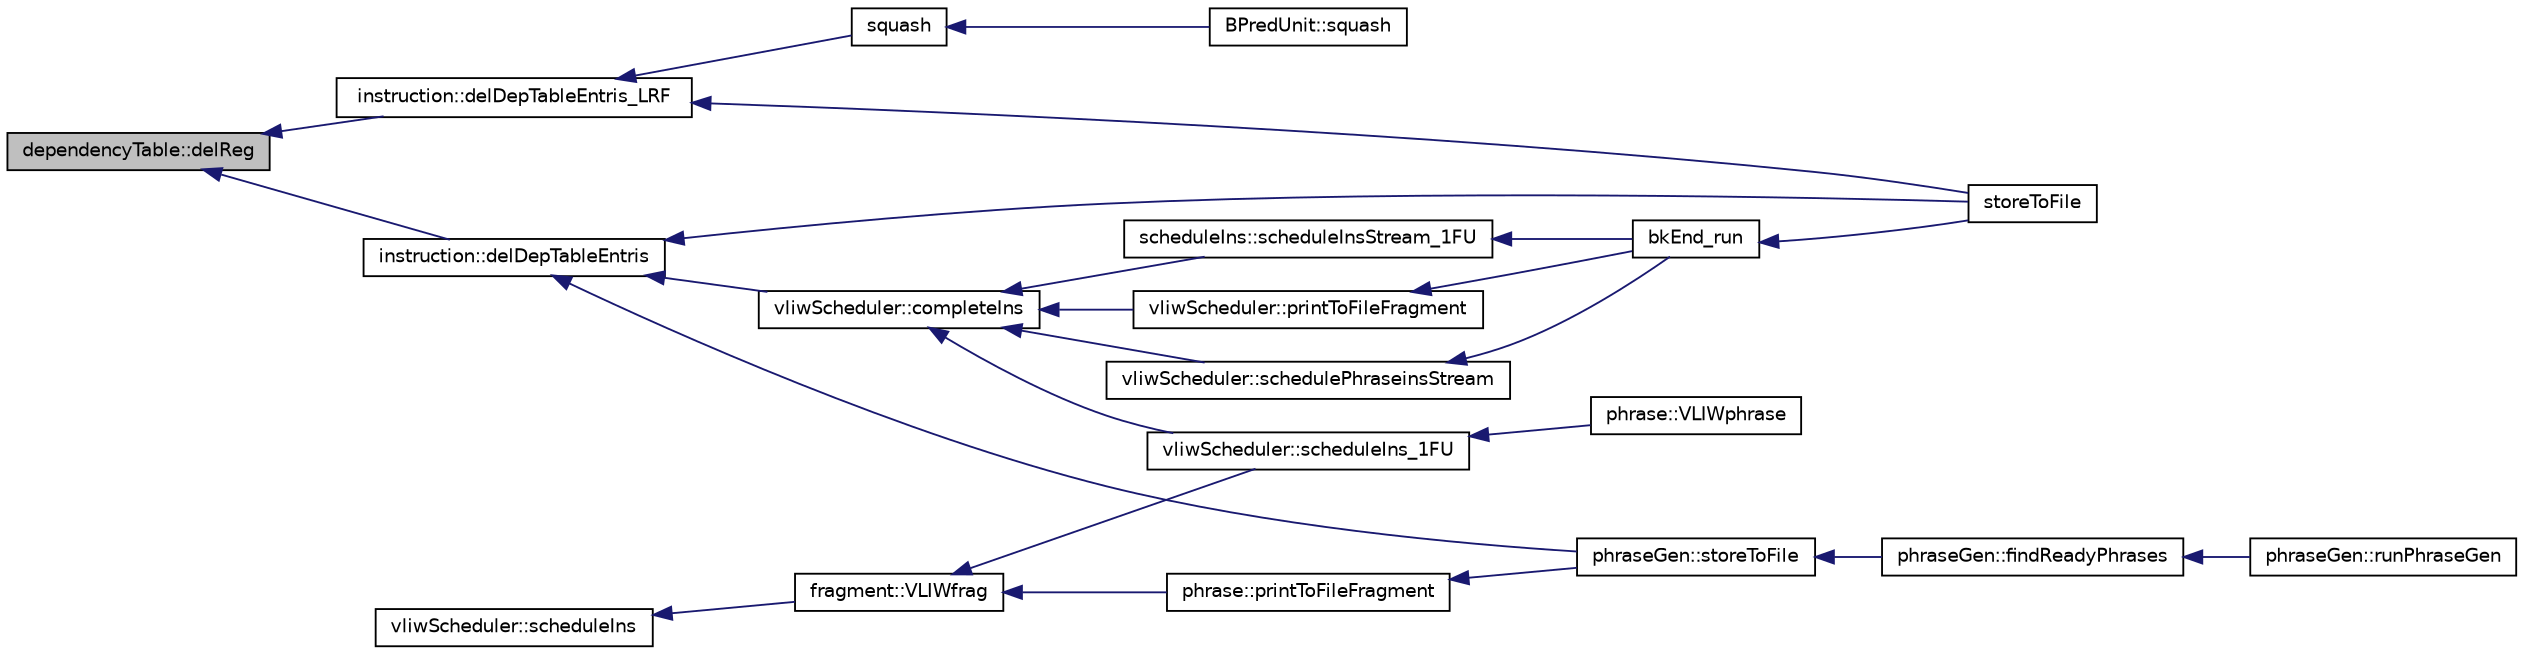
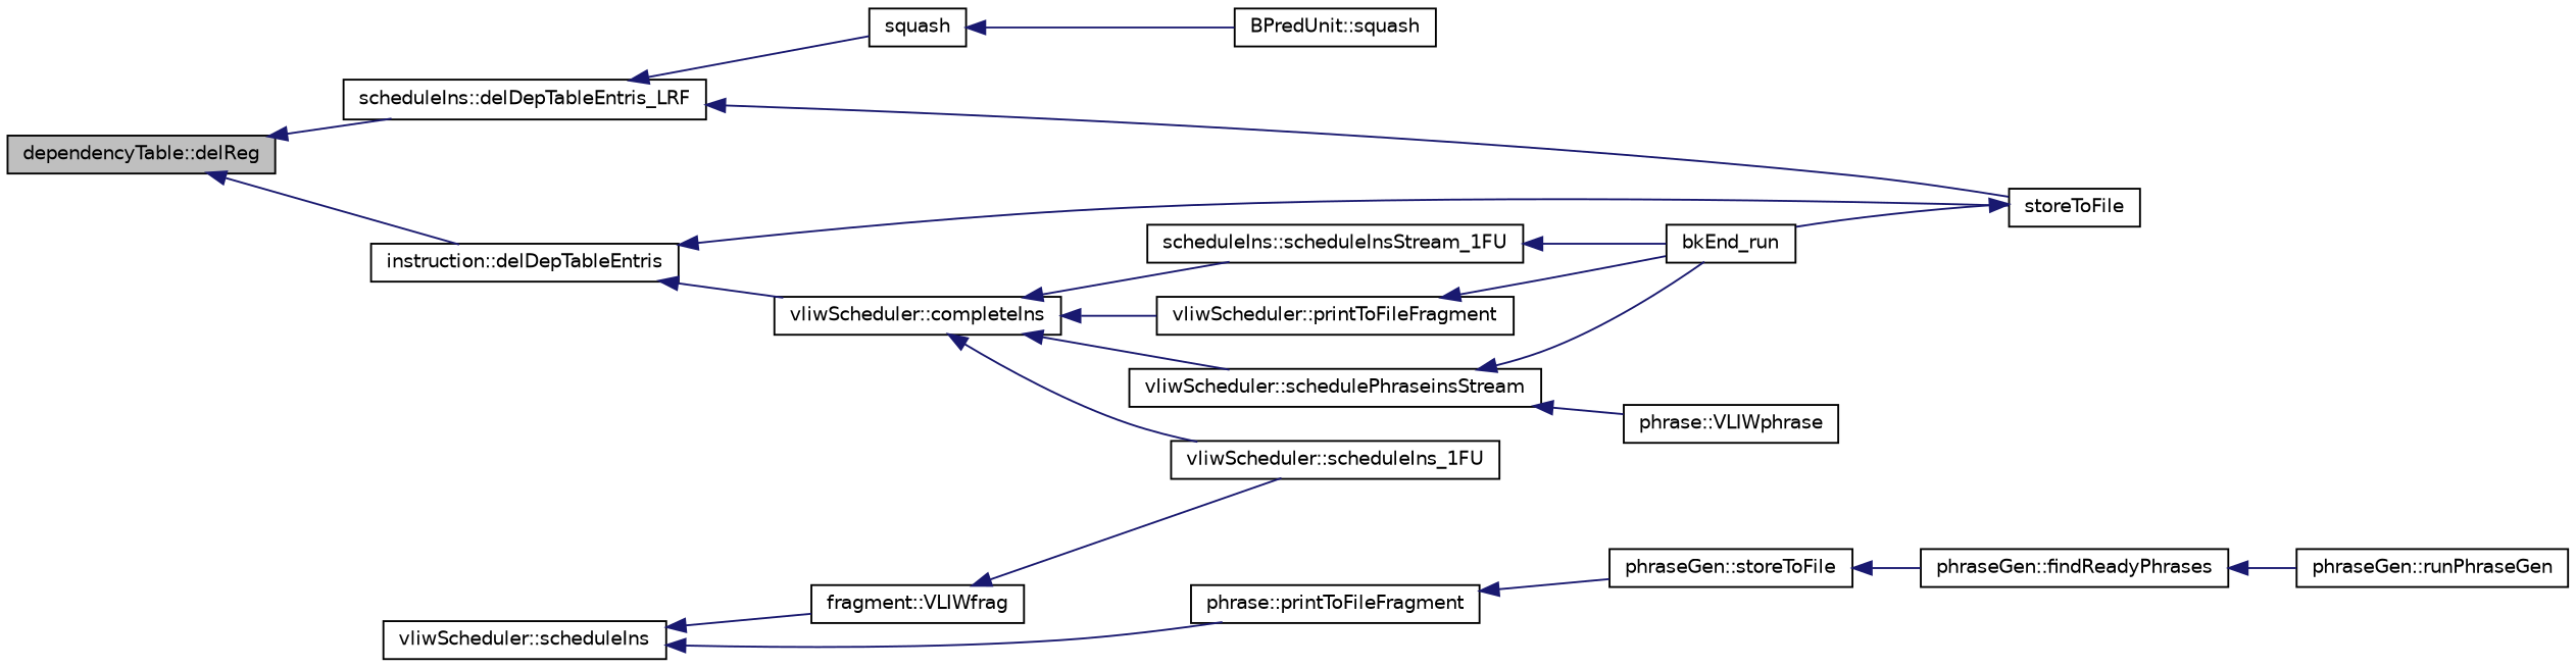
  digraph {
    rankdir=LR
    node [color=black fillcolor=white fontname=Helvetica fontsize=10 shape=record style=filled]
    edge [color=midnightblue dir=back fontname=Helvetica fontsize=10 labelfontname=Helvetica labelfontsize=10 style=solid]
    n1 [fillcolor=grey75 fontcolor=black height=0.2 label="dependencyTable::delReg" width=0.4]
    n2 [height=0.2 label="instruction::delDepTableEntris" width=0.4]
-   n3 [height=0.2 label="instruction::delDepTableEntris_LRF" width=0.4]
+   n3 [height=0.2 label="scheduleIns::delDepTableEntris_LRF" width=0.4]
    n4 [height=0.2 label="vliwScheduler::completeIns" width=0.4]
    n5 [height=0.2 label="phraseGen::storeToFile" width=0.4]
    n6 [height=0.2 label=storeToFile width=0.4]
    n7 [height=0.2 label=squash width=0.4]
    n8 [height=0.2 label="vliwScheduler::scheduleIns_1FU" width=0.4]
    n9 [height=0.2 label="vliwScheduler::printToFileFragment" width=0.4]
    n10 [height=0.2 label="scheduleIns::scheduleInsStream_1FU" width=0.4]
    n11 [height=0.2 label="vliwScheduler::schedulePhraseinsStream" width=0.4]
    n12 [height=0.2 label="phraseGen::findReadyPhrases" width=0.4]
    n13 [height=0.2 label=bkEnd_run width=0.4]
    n14 [height=0.2 label="BPredUnit::squash" width=0.4]
    n15 [height=0.2 label="vliwScheduler::scheduleIns" width=0.4]
    n16 [height=0.2 label="fragment::VLIWfrag" width=0.4]
    n17 [height=0.2 label="phrase::VLIWphrase" width=0.4]
    n18 [height=0.2 label="phrase::printToFileFragment" width=0.4]
    n19 [height=0.2 label="phraseGen::runPhraseGen" width=0.4]
    n1 -> n2
    n1 -> n3
    n2 -> n4
-   n2 -> n5
    n2 -> n6
    n3 -> n6
    n3 -> n7
    n4 -> n8
    n4 -> n9
    n4 -> n10
    n4 -> n11
    n5 -> n12
-   n13 -> n6
+   n6 -> n13
    n7 -> n14
-   n8 -> n17
+   n11 -> n17
    n9 -> n13
    n10 -> n13
    n11 -> n13
    n12 -> n19
    n15 -> n16
    n16 -> n8
-   n16 -> n18
+   n15 -> n18
    n18 -> n5
  }
